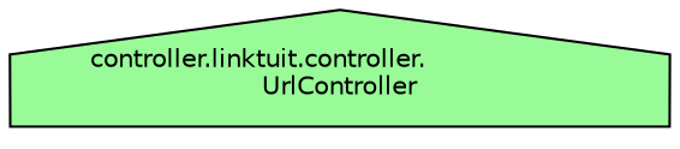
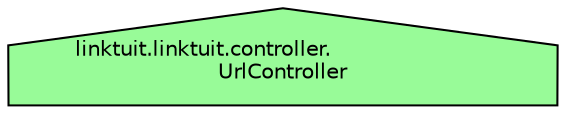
  digraph {
    rankdir=LR
-   n1 [color=black fillcolor=palegreen fontname=Helvetica fontsize=10 height=0.2 label="controller.linktuit.controller.\lUrlController" shape=house style=filled width=0.4]
+   n1 [color=black fillcolor=palegreen fontname=Helvetica fontsize=10 height=0.2 label="linktuit.linktuit.controller.\lUrlController" shape=house style=filled width=0.4]
  }
